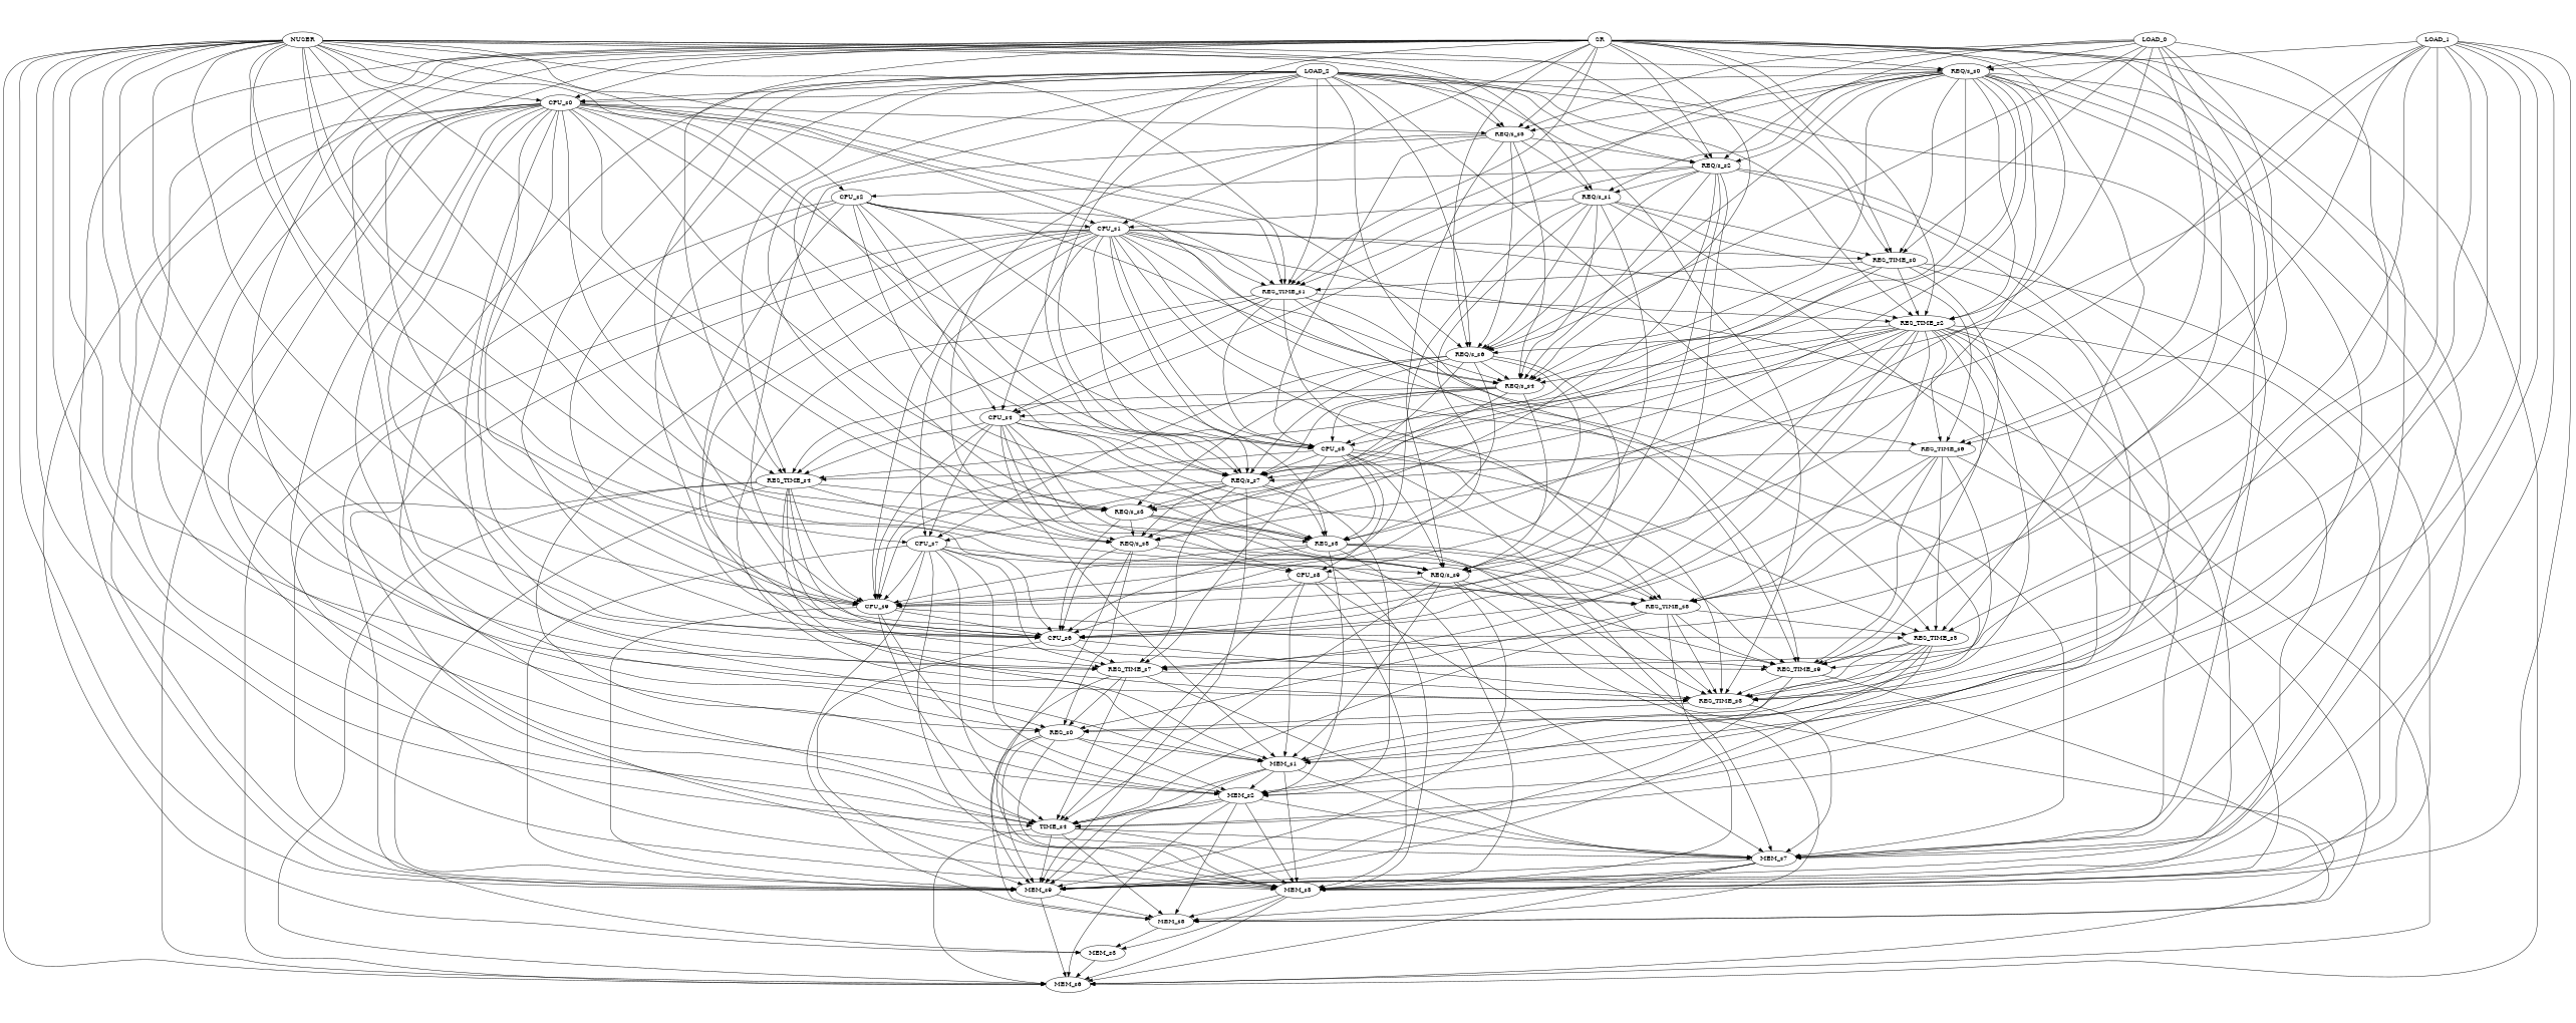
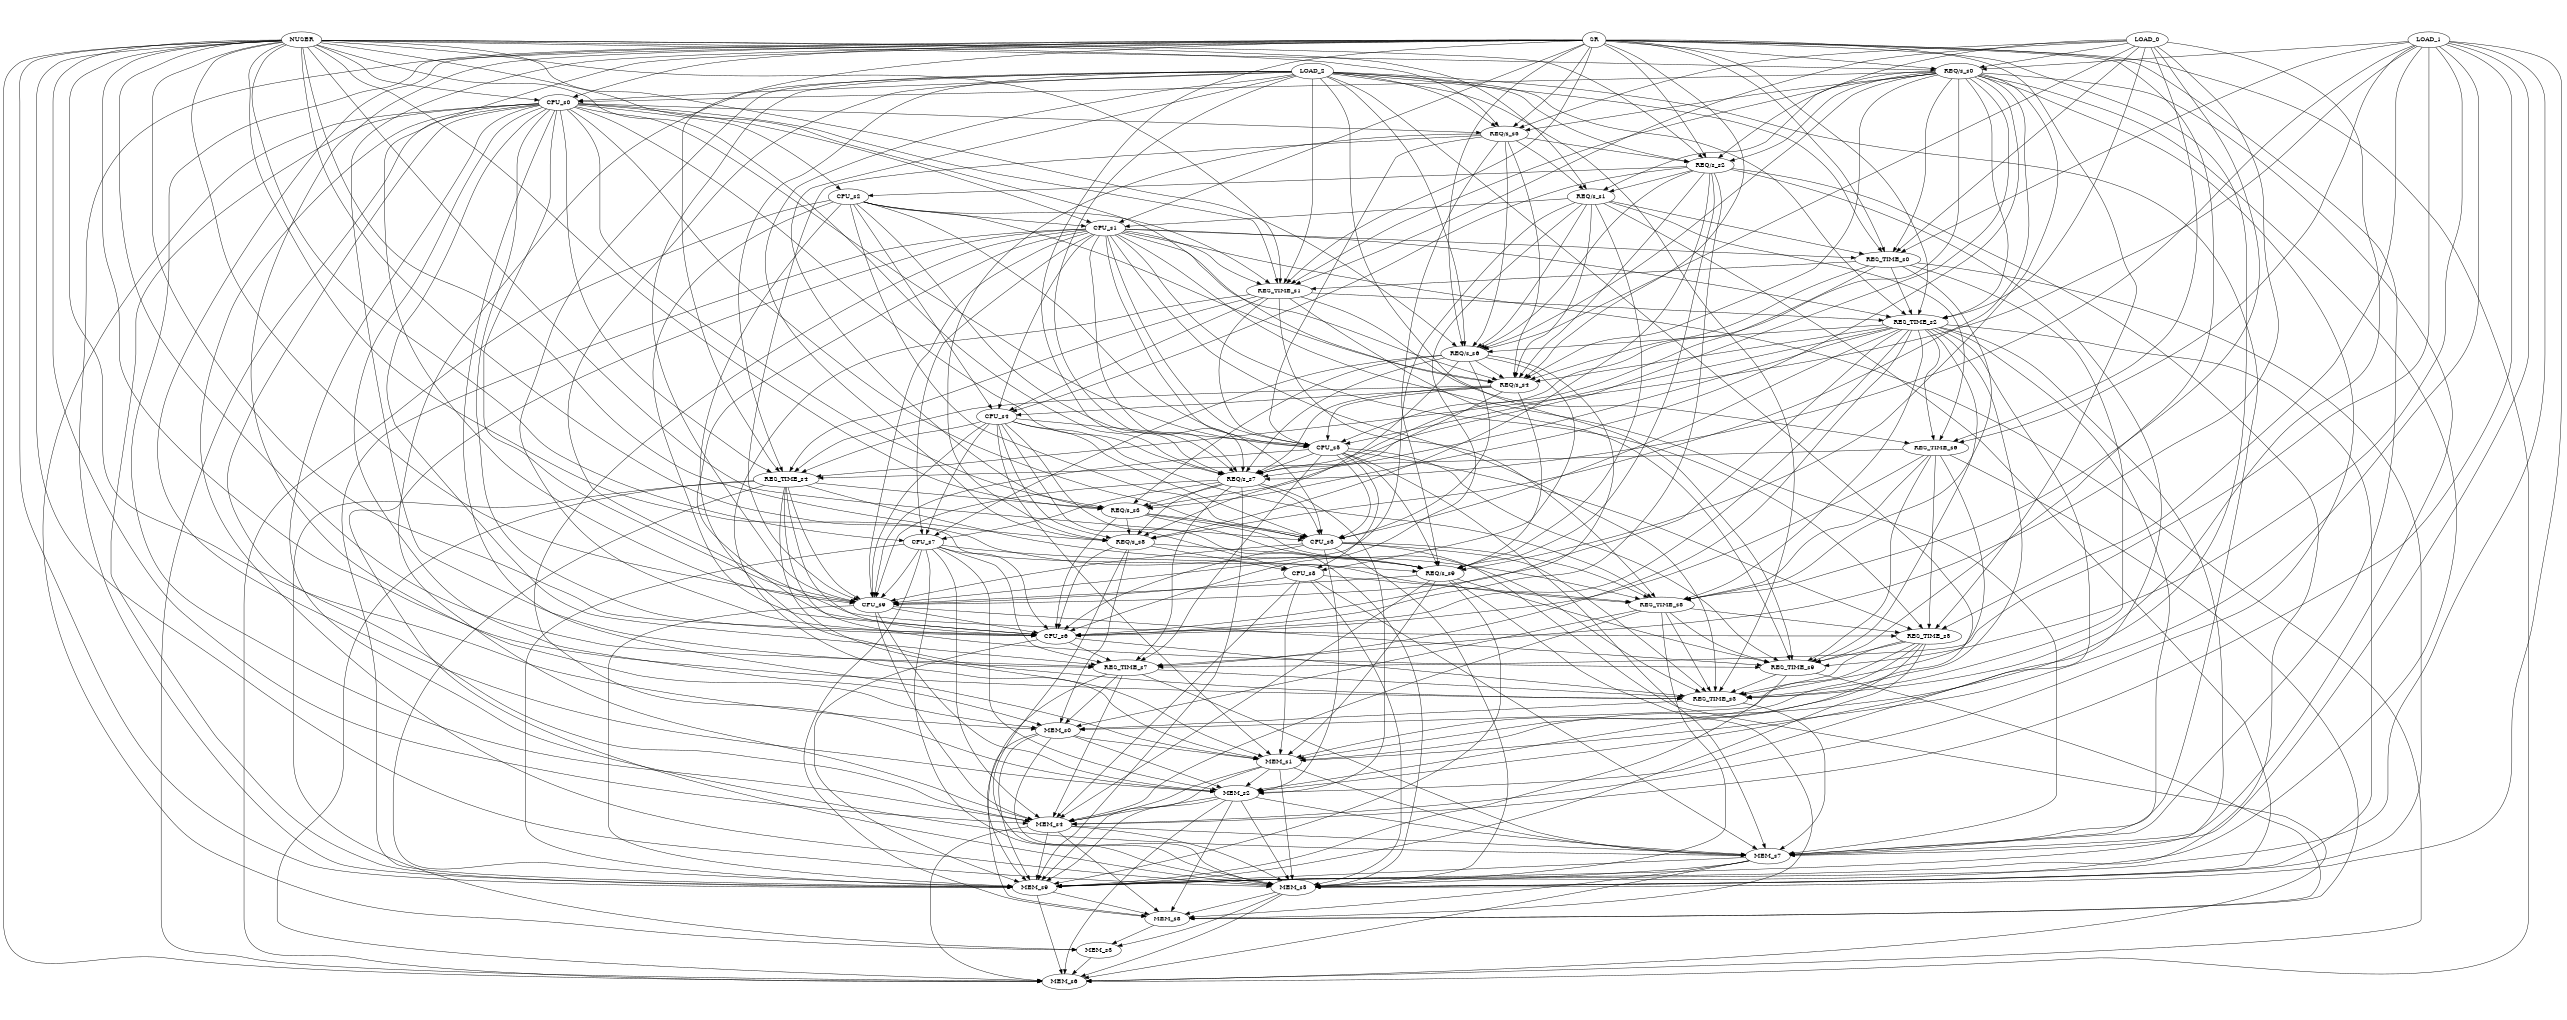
  strict digraph {
    NUSER
    "REQ/s_s0"
    CPU_s0
-   MEM_s0 [label=RES_s0]
+   MEM_s0
    "REQ/s_s1"
    RES_TIME_s1
    "REQ/s_s2"
    "REQ/s_s3"
    RES_TIME_s3
-   CPU_s3 [label=RES_s3]
+   CPU_s3
    "REQ/s_s4"
-   MEM_s4 [label=TIME_s4]
+   MEM_s4
    "REQ/s_s5"
    MEM_s5
    "REQ/s_s6"
    CPU_s6
    MEM_s6
    "REQ/s_s7"
    RES_TIME_s7
    CPU_s7
    "REQ/s_s8"
    RES_TIME_s8
    "REQ/s_s9"
    CPU_s9
    MEM_s9
    RES_TIME_s0
    RES_TIME_s2
    MEM_s7
    CPU_s5
    MEM_s1
    RES_TIME_s4
    CPU_s1
    CPU_s2
    MEM_s3
    MEM_s2
    MEM_s8
    RES_TIME_s6
    RES_TIME_s9
    CPU_s4
    CPU_s8
    RES_TIME_s5
    LOAD_0
    LOAD_1
    LOAD_2
    SR
    NUSER -> "REQ/s_s0"
    NUSER -> CPU_s0
    NUSER -> MEM_s0
    NUSER -> "REQ/s_s1"
    NUSER -> RES_TIME_s1
    NUSER -> "REQ/s_s2"
    NUSER -> "REQ/s_s3"
    NUSER -> RES_TIME_s3
    NUSER -> CPU_s3
    NUSER -> "REQ/s_s4"
    NUSER -> MEM_s4
    NUSER -> "REQ/s_s5"
    NUSER -> MEM_s5
    NUSER -> "REQ/s_s6"
    NUSER -> CPU_s6
    NUSER -> MEM_s6
    NUSER -> "REQ/s_s7"
    NUSER -> RES_TIME_s7
    NUSER -> CPU_s7
    NUSER -> "REQ/s_s8"
    NUSER -> RES_TIME_s8
    NUSER -> "REQ/s_s9"
    NUSER -> CPU_s9
    NUSER -> MEM_s9
    "REQ/s_s0" -> CPU_s0
    "REQ/s_s0" -> "REQ/s_s1"
    "REQ/s_s0" -> RES_TIME_s1
    "REQ/s_s0" -> "REQ/s_s2"
    "REQ/s_s0" -> "REQ/s_s3"
    "REQ/s_s0" -> "REQ/s_s4"
    "REQ/s_s0" -> MEM_s4
    "REQ/s_s0" -> "REQ/s_s5"
    "REQ/s_s0" -> "REQ/s_s6"
    "REQ/s_s0" -> "REQ/s_s7"
    "REQ/s_s0" -> "REQ/s_s8"
    "REQ/s_s0" -> "REQ/s_s9"
    "REQ/s_s0" -> MEM_s9
    "REQ/s_s0" -> RES_TIME_s0
    "REQ/s_s0" -> RES_TIME_s2
    "REQ/s_s0" -> MEM_s7
    "REQ/s_s0" -> CPU_s5
    CPU_s0 -> MEM_s0
    CPU_s0 -> RES_TIME_s1
    CPU_s0 -> "REQ/s_s3"
    CPU_s0 -> CPU_s3
    CPU_s0 -> MEM_s4
    CPU_s0 -> "REQ/s_s5"
    CPU_s0 -> MEM_s5
    CPU_s0 -> CPU_s6
    CPU_s0 -> MEM_s6
    CPU_s0 -> "REQ/s_s7"
    CPU_s0 -> RES_TIME_s7
    CPU_s0 -> CPU_s9
    CPU_s0 -> MEM_s9
    CPU_s0 -> MEM_s7
    CPU_s0 -> CPU_s5
    CPU_s0 -> MEM_s1
    CPU_s0 -> RES_TIME_s4
    CPU_s0 -> CPU_s1
    CPU_s0 -> CPU_s2
    CPU_s0 -> MEM_s3
    MEM_s0 -> MEM_s5
    MEM_s0 -> MEM_s9
    MEM_s0 -> MEM_s1
    MEM_s0 -> MEM_s2
    MEM_s0 -> MEM_s8
    "REQ/s_s1" -> "REQ/s_s4"
    "REQ/s_s1" -> MEM_s5
    "REQ/s_s1" -> "REQ/s_s6"
    "REQ/s_s1" -> CPU_s6
    "REQ/s_s1" -> "REQ/s_s9"
    "REQ/s_s1" -> CPU_s9
    "REQ/s_s1" -> RES_TIME_s0
    "REQ/s_s1" -> CPU_s1
    "REQ/s_s1" -> RES_TIME_s6
    RES_TIME_s1 -> RES_TIME_s8
    RES_TIME_s1 -> RES_TIME_s2
    RES_TIME_s1 -> CPU_s5
    RES_TIME_s1 -> MEM_s1
    RES_TIME_s1 -> RES_TIME_s4
    RES_TIME_s1 -> RES_TIME_s6
    RES_TIME_s1 -> RES_TIME_s9
    RES_TIME_s1 -> CPU_s4
    "REQ/s_s2" -> "REQ/s_s1"
    "REQ/s_s2" -> "REQ/s_s4"
    "REQ/s_s2" -> "REQ/s_s6"
    "REQ/s_s2" -> CPU_s6
    "REQ/s_s2" -> "REQ/s_s8"
    "REQ/s_s2" -> "REQ/s_s9"
    "REQ/s_s2" -> MEM_s9
    "REQ/s_s2" -> CPU_s2
    "REQ/s_s2" -> MEM_s2
    "REQ/s_s2" -> CPU_s4
    "REQ/s_s3" -> RES_TIME_s3
    "REQ/s_s3" -> CPU_s3
    "REQ/s_s3" -> CPU_s6
    "REQ/s_s3" -> "REQ/s_s8"
    "REQ/s_s3" -> "REQ/s_s9"
    RES_TIME_s3 -> MEM_s0
    RES_TIME_s3 -> MEM_s7
    CPU_s3 -> RES_TIME_s3
    CPU_s3 -> MEM_s5
    CPU_s3 -> CPU_s6
    CPU_s3 -> MEM_s6
    CPU_s3 -> RES_TIME_s8
    CPU_s3 -> CPU_s9
    CPU_s3 -> MEM_s2
    "REQ/s_s4" -> "REQ/s_s3"
    "REQ/s_s4" -> "REQ/s_s7"
    "REQ/s_s4" -> "REQ/s_s9"
    "REQ/s_s4" -> CPU_s5
    "REQ/s_s4" -> RES_TIME_s4
    "REQ/s_s4" -> CPU_s4
    MEM_s4 -> MEM_s5
    MEM_s4 -> MEM_s6
    MEM_s4 -> MEM_s9
    MEM_s4 -> MEM_s7
    MEM_s4 -> MEM_s8
    "REQ/s_s5" -> "REQ/s_s1"
    "REQ/s_s5" -> "REQ/s_s2"
    "REQ/s_s5" -> "REQ/s_s4"
    "REQ/s_s5" -> "REQ/s_s6"
    "REQ/s_s5" -> "REQ/s_s8"
    "REQ/s_s5" -> "REQ/s_s9"
    "REQ/s_s5" -> CPU_s9
    "REQ/s_s5" -> CPU_s5
    MEM_s5 -> MEM_s6
    MEM_s5 -> MEM_s3
    MEM_s5 -> MEM_s8
    "REQ/s_s6" -> "REQ/s_s3"
    "REQ/s_s6" -> CPU_s3
    "REQ/s_s6" -> "REQ/s_s4"
    "REQ/s_s6" -> CPU_s6
    "REQ/s_s6" -> "REQ/s_s7"
    "REQ/s_s6" -> CPU_s7
    "REQ/s_s6" -> "REQ/s_s8"
    "REQ/s_s6" -> CPU_s8
    CPU_s6 -> RES_TIME_s3
    CPU_s6 -> RES_TIME_s7
    CPU_s6 -> MEM_s9
    "REQ/s_s7" -> "REQ/s_s3"
    "REQ/s_s7" -> CPU_s3
    "REQ/s_s7" -> RES_TIME_s7
    "REQ/s_s7" -> CPU_s7
    "REQ/s_s7" -> "REQ/s_s8"
    "REQ/s_s7" -> CPU_s9
    "REQ/s_s7" -> MEM_s9
    "REQ/s_s7" -> MEM_s2
    RES_TIME_s7 -> MEM_s0
    RES_TIME_s7 -> RES_TIME_s3
    RES_TIME_s7 -> MEM_s4
    RES_TIME_s7 -> MEM_s9
    RES_TIME_s7 -> MEM_s7
    CPU_s7 -> MEM_s4
    CPU_s7 -> MEM_s5
    CPU_s7 -> CPU_s6
    CPU_s7 -> RES_TIME_s7
    CPU_s7 -> "REQ/s_s9"
    CPU_s7 -> CPU_s9
    CPU_s7 -> MEM_s9
    CPU_s7 -> MEM_s2
    CPU_s7 -> MEM_s8
    "REQ/s_s8" -> MEM_s0
    "REQ/s_s8" -> MEM_s5
    "REQ/s_s8" -> CPU_s6
    "REQ/s_s8" -> "REQ/s_s9"
    "REQ/s_s8" -> CPU_s8
    RES_TIME_s8 -> MEM_s0
    RES_TIME_s8 -> RES_TIME_s3
    RES_TIME_s8 -> MEM_s4
    RES_TIME_s8 -> MEM_s5
    RES_TIME_s8 -> RES_TIME_s9
    RES_TIME_s8 -> RES_TIME_s5
    "REQ/s_s9" -> MEM_s4
    "REQ/s_s9" -> CPU_s9
    "REQ/s_s9" -> MEM_s9
    "REQ/s_s9" -> MEM_s1
    "REQ/s_s9" -> MEM_s8
    "REQ/s_s9" -> RES_TIME_s9
    CPU_s9 -> MEM_s4
    CPU_s9 -> CPU_s6
    CPU_s9 -> MEM_s9
    CPU_s9 -> MEM_s2
    CPU_s9 -> RES_TIME_s9
    MEM_s9 -> MEM_s6
    MEM_s9 -> MEM_s8
    RES_TIME_s0 -> RES_TIME_s1
    RES_TIME_s0 -> RES_TIME_s3
    RES_TIME_s0 -> "REQ/s_s4"
    RES_TIME_s0 -> MEM_s5
    RES_TIME_s0 -> "REQ/s_s7"
    RES_TIME_s0 -> RES_TIME_s8
    RES_TIME_s0 -> RES_TIME_s2
    RES_TIME_s2 -> RES_TIME_s3
    RES_TIME_s2 -> CPU_s3
    RES_TIME_s2 -> "REQ/s_s4"
    RES_TIME_s2 -> MEM_s5
    RES_TIME_s2 -> "REQ/s_s6"
    RES_TIME_s2 -> CPU_s6
    RES_TIME_s2 -> "REQ/s_s7"
    RES_TIME_s2 -> RES_TIME_s7
    RES_TIME_s2 -> RES_TIME_s8
    RES_TIME_s2 -> CPU_s9
    RES_TIME_s2 -> MEM_s9
    RES_TIME_s2 -> MEM_s7
    RES_TIME_s2 -> CPU_s5
    RES_TIME_s2 -> MEM_s2
    RES_TIME_s2 -> RES_TIME_s6
    RES_TIME_s2 -> RES_TIME_s9
    MEM_s7 -> MEM_s5
    MEM_s7 -> MEM_s6
    MEM_s7 -> MEM_s9
    MEM_s7 -> MEM_s8
    CPU_s5 -> CPU_s3
    CPU_s5 -> "REQ/s_s7"
    CPU_s5 -> RES_TIME_s7
    CPU_s5 -> "REQ/s_s9"
    CPU_s5 -> CPU_s9
    CPU_s5 -> MEM_s7
    CPU_s5 -> RES_TIME_s9
    CPU_s5 -> CPU_s8
    CPU_s5 -> RES_TIME_s5
    MEM_s1 -> MEM_s4
    MEM_s1 -> MEM_s5
    MEM_s1 -> MEM_s9
    MEM_s1 -> MEM_s7
    MEM_s1 -> MEM_s2
    RES_TIME_s4 -> "REQ/s_s3"
    RES_TIME_s4 -> CPU_s6
    RES_TIME_s4 -> MEM_s6
    RES_TIME_s4 -> RES_TIME_s8
    RES_TIME_s4 -> CPU_s9
    RES_TIME_s4 -> MEM_s9
    RES_TIME_s4 -> MEM_s1
    RES_TIME_s4 -> MEM_s3
    RES_TIME_s4 -> RES_TIME_s9
    CPU_s1 -> RES_TIME_s1
    CPU_s1 -> RES_TIME_s3
    CPU_s1 -> CPU_s3
    CPU_s1 -> "REQ/s_s4"
    CPU_s1 -> MEM_s5
    CPU_s1 -> CPU_s6
    CPU_s1 -> MEM_s6
    CPU_s1 -> "REQ/s_s7"
    CPU_s1 -> CPU_s7
    CPU_s1 -> CPU_s9
    CPU_s1 -> MEM_s9
    CPU_s1 -> RES_TIME_s0
    CPU_s1 -> RES_TIME_s2
    CPU_s1 -> MEM_s7
    CPU_s1 -> CPU_s5
    CPU_s1 -> MEM_s2
    CPU_s1 -> CPU_s4
    CPU_s1 -> RES_TIME_s5
    CPU_s2 -> RES_TIME_s1
    CPU_s2 -> RES_TIME_s3
    CPU_s2 -> CPU_s3
    CPU_s2 -> "REQ/s_s4"
    CPU_s2 -> CPU_s6
    CPU_s2 -> MEM_s6
    CPU_s2 -> "REQ/s_s7"
    CPU_s2 -> CPU_s5
    CPU_s2 -> CPU_s1
    CPU_s2 -> CPU_s4
    MEM_s3 -> MEM_s6
    MEM_s2 -> MEM_s4
    MEM_s2 -> MEM_s5
    MEM_s2 -> MEM_s6
    MEM_s2 -> MEM_s9
    MEM_s2 -> MEM_s7
    MEM_s2 -> MEM_s8
    MEM_s8 -> MEM_s3
    RES_TIME_s6 -> RES_TIME_s3
    RES_TIME_s6 -> CPU_s6
    RES_TIME_s6 -> RES_TIME_s8
    RES_TIME_s6 -> RES_TIME_s4
    RES_TIME_s6 -> MEM_s8
    RES_TIME_s6 -> RES_TIME_s9
    RES_TIME_s6 -> RES_TIME_s5
    RES_TIME_s9 -> RES_TIME_s3
    RES_TIME_s9 -> MEM_s9
    RES_TIME_s9 -> MEM_s8
    CPU_s4 -> CPU_s3
    CPU_s4 -> MEM_s5
    CPU_s4 -> CPU_s7
    CPU_s4 -> "REQ/s_s8"
    CPU_s4 -> RES_TIME_s8
    CPU_s4 -> CPU_s9
    CPU_s4 -> CPU_s5
    CPU_s4 -> MEM_s1
    CPU_s4 -> RES_TIME_s4
    CPU_s4 -> CPU_s8
    CPU_s8 -> MEM_s4
    CPU_s8 -> MEM_s5
    CPU_s8 -> RES_TIME_s8
    CPU_s8 -> CPU_s9
    CPU_s8 -> MEM_s7
    CPU_s8 -> MEM_s1
    RES_TIME_s5 -> MEM_s0
    RES_TIME_s5 -> RES_TIME_s3
    RES_TIME_s5 -> MEM_s9
    RES_TIME_s5 -> MEM_s1
    RES_TIME_s5 -> MEM_s2
    RES_TIME_s5 -> RES_TIME_s9
    LOAD_0 -> "REQ/s_s0"
    LOAD_0 -> RES_TIME_s1
    LOAD_0 -> "REQ/s_s2"
    LOAD_0 -> RES_TIME_s3
    LOAD_0 -> "REQ/s_s5"
    LOAD_0 -> "REQ/s_s6"
    LOAD_0 -> RES_TIME_s7
    LOAD_0 -> RES_TIME_s8
    LOAD_0 -> RES_TIME_s0
    LOAD_0 -> RES_TIME_s2
    LOAD_0 -> RES_TIME_s6
    LOAD_1 -> "REQ/s_s0"
    LOAD_1 -> MEM_s4
    LOAD_1 -> MEM_s5
    LOAD_1 -> "REQ/s_s7"
    LOAD_1 -> RES_TIME_s7
    LOAD_1 -> MEM_s9
+   LOAD_1 -> RES_TIME_s0
    LOAD_1 -> MEM_s7
    LOAD_1 -> MEM_s1
    LOAD_1 -> RES_TIME_s4
    LOAD_1 -> RES_TIME_s6
    LOAD_1 -> RES_TIME_s9
    LOAD_1 -> RES_TIME_s5
    LOAD_2 -> CPU_s0
    LOAD_2 -> RES_TIME_s1
    LOAD_2 -> "REQ/s_s2"
    LOAD_2 -> "REQ/s_s3"
    LOAD_2 -> RES_TIME_s3
    LOAD_2 -> MEM_s4
    LOAD_2 -> "REQ/s_s5"
    LOAD_2 -> "REQ/s_s6"
    LOAD_2 -> CPU_s6
    LOAD_2 -> "REQ/s_s7"
    LOAD_2 -> "REQ/s_s8"
    LOAD_2 -> CPU_s9
    LOAD_2 -> RES_TIME_s0
    LOAD_2 -> RES_TIME_s2
    LOAD_2 -> MEM_s7
    LOAD_2 -> MEM_s1
    LOAD_2 -> RES_TIME_s4
    LOAD_2 -> RES_TIME_s9
    LOAD_2 -> RES_TIME_s5
    SR -> "REQ/s_s0"
    SR -> CPU_s0
    SR -> MEM_s0
    SR -> RES_TIME_s1
    SR -> "REQ/s_s2"
    SR -> "REQ/s_s4"
    SR -> MEM_s4
    SR -> "REQ/s_s5"
    SR -> "REQ/s_s6"
    SR -> MEM_s6
    SR -> "REQ/s_s7"
    SR -> RES_TIME_s7
    SR -> CPU_s9
    SR -> MEM_s9
    SR -> RES_TIME_s0
    SR -> RES_TIME_s2
    SR -> MEM_s7
    SR -> MEM_s1
    SR -> RES_TIME_s4
    SR -> CPU_s1
    SR -> MEM_s2
    SR -> RES_TIME_s9
    SR -> RES_TIME_s5
  }
